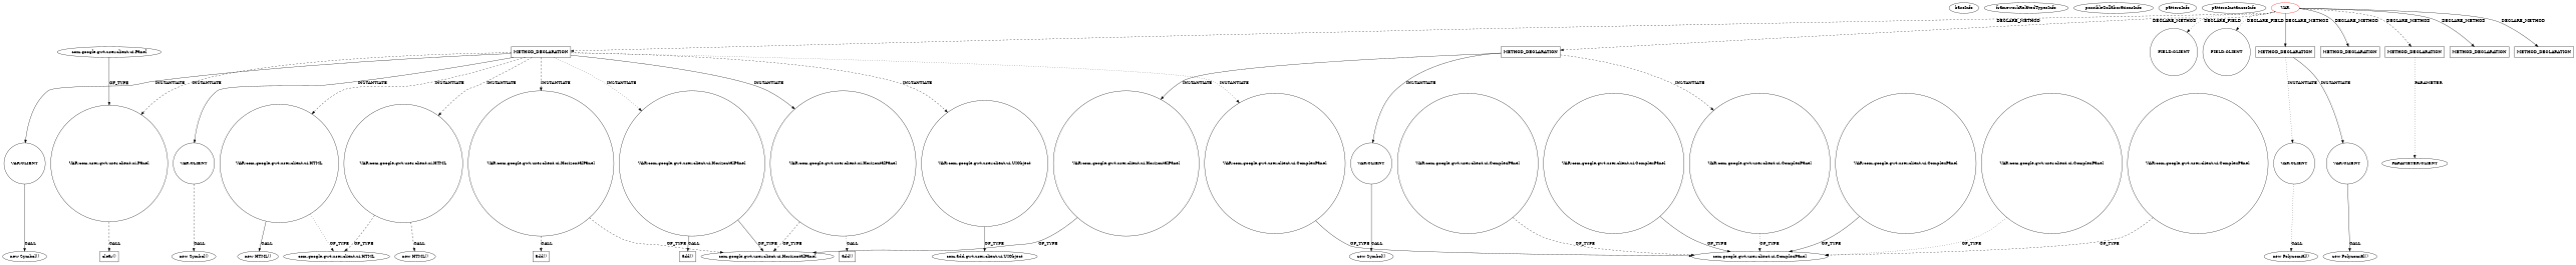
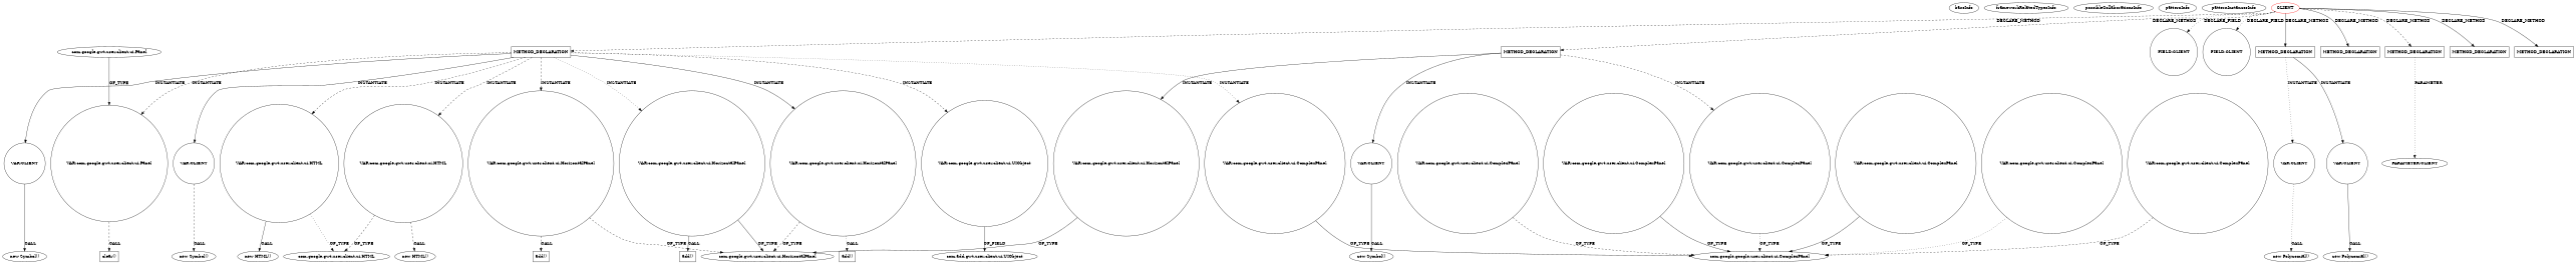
  digraph {
    node [isFrameworkType=false vertexType=VARIABLE_EXPRESION shape=circle]
    edge [style=solid]
    baseInfo [category=pattern graphId=845 isAnonymous=false possibleRelation=false isFrameworkType="" vertexType="" shape=""]
    frameworkRelatedTypesInfo [0="com.google.gwt.user.client.ui.HorizontalPanel" isFrameworkType="" vertexType="" shape=""]
    possibleCollaborationsInfo [isFrameworkType="" vertexType="" shape=""]
    patternInfo [frequency=2.0 patternRootClient=0 isFrameworkType="" vertexType="" shape=""]
    patternInstancesInfo [0="luxferrari-AlgebrApp~/luxferrari-AlgebrApp/AlgebrApp-master/AlgebrApp/src/org/luxferrari/algebrapp/client/SubPolynomial.java~SubPolynomial~3660" 1="luxferrari-AlgebrApp~/luxferrari-AlgebrApp/AlgebrApp-master/AlgebrApp/src/org/luxferrari/algebrapp/client/Product.java~Product~3664" isFrameworkType="" vertexType="" shape=""]
    n6 [label="new Symbol()" vertexType=CONSTRUCTOR_CALL shape=""]
    n7 [label="VAR:CLIENT"]
    n8 [label=METHOD_DECLARATION shape=box vertexType=CLIENT_METHOD_DECLARATION]
-   n9 [label="VAR:com.user.gwt.user.client.ui.Panel"]
+   n9 [label="VAR:com.google.gwt.user.client.ui.Panel"]
    n10 [label="VAR:com.google.gwt.user.client.ui.UIObject"]
    n11 [label="VAR:CLIENT"]
    n12 [label="VAR:com.google.gwt.user.client.ui.ComplexPanel"]
    n13 [label="VAR:com.google.gwt.user.client.ui.HTML"]
    n14 [label="VAR:com.google.gwt.user.client.ui.HTML"]
    n15 [label="VAR:com.google.gwt.user.client.ui.HorizontalPanel"]
    n16 [label="VAR:com.google.gwt.user.client.ui.HorizontalPanel"]
    n17 [label="VAR:com.google.gwt.user.client.ui.HorizontalPanel"]
    n18 [label="clear()" shape=box vertexType=INSIDE_CALL]
    n19 [label="com.add.gwt.user.client.ui.UIObject" vertexType=FRAMEWORK_CLASS_TYPE shape=""]
    n20 [label="new Symbol()" vertexType=CONSTRUCTOR_CALL shape=""]
-   n21 [label="com.google.gwt.user.client.ui.ComplexPanel" vertexType=FRAMEWORK_CLASS_TYPE shape=""]
+   n21 [label="com.google.google.user.client.ui.ComplexPanel" vertexType=FRAMEWORK_CLASS_TYPE shape=""]
    n22 [label="new HTML()" vertexType=CONSTRUCTOR_CALL shape=""]
    n23 [label="com.google.gwt.user.client.ui.HTML" vertexType=FRAMEWORK_CLASS_TYPE shape=""]
    n24 [label="new HTML()" vertexType=CONSTRUCTOR_CALL shape=""]
    n25 [label="com.google.gwt.user.client.ui.HorizontalPanel" vertexType=FRAMEWORK_CLASS_TYPE shape=""]
    n26 [label="add()" shape=box vertexType=INSIDE_CALL]
    n27 [label="add()" shape=box vertexType=INSIDE_CALL]
    n28 [label="add()" shape=box vertexType=INSIDE_CALL]
    n29 [label="com.google.gwt.user.client.ui.Panel" vertexType=FRAMEWORK_CLASS_TYPE shape=""]
-   n30 [color=red label=VAR vertexType=ROOT_CLIENT_CLASS_DECLARATION shape=""]
+   n30 [color=red label=CLIENT vertexType=ROOT_CLIENT_CLASS_DECLARATION shape=""]
    n31 [label="FIELD:CLIENT" vertexType=FIELD_DECLARATION]
    n32 [label="FIELD:CLIENT" vertexType=FIELD_DECLARATION]
    n33 [label=METHOD_DECLARATION shape=box vertexType=CLIENT_METHOD_DECLARATION]
    n34 [label=METHOD_DECLARATION shape=box vertexType=CLIENT_METHOD_DECLARATION]
    n35 [label=METHOD_DECLARATION shape=box vertexType=CLIENT_METHOD_DECLARATION]
    n36 [label=METHOD_DECLARATION shape=box vertexType=CLIENT_METHOD_DECLARATION]
    n37 [label=METHOD_DECLARATION shape=box vertexType=CLIENT_METHOD_DECLARATION]
    n38 [label=METHOD_DECLARATION shape=box vertexType=CLIENT_METHOD_DECLARATION]
    n39 [label="VAR:CLIENT"]
    n40 [label="VAR:CLIENT"]
    n41 [label="PARAMETER:CLIENT" vertexType=PARAMETER_DECLARATION shape=""]
    n42 [label="VAR:com.google.gwt.user.client.ui.ComplexPanel"]
    n43 [label="VAR:CLIENT"]
    n44 [label="VAR:com.google.gwt.user.client.ui.HorizontalPanel"]
    n45 [label="VAR:com.google.gwt.user.client.ui.ComplexPanel"]
    n46 [label="VAR:com.google.gwt.user.client.ui.ComplexPanel"]
    n47 [label="VAR:com.google.gwt.user.client.ui.ComplexPanel"]
    n48 [label="VAR:com.google.gwt.user.client.ui.ComplexPanel"]
    n49 [label="VAR:com.google.gwt.user.client.ui.ComplexPanel"]
    n50 [label="new Polynomial()" vertexType=CONSTRUCTOR_CALL shape=""]
    n51 [label="new Polynomial()" vertexType=CONSTRUCTOR_CALL shape=""]
    n52 [label="new Symbol()" vertexType=CONSTRUCTOR_CALL shape=""]
    n7 -> n6 [label=CALL style=dashed]
    n8 -> n7 [label=INSTANTIATE]
    n8 -> n9 [label=INSTANTIATE style=dashed]
    n8 -> n10 [label=INSTANTIATE style=dashed]
    n8 -> n11 [label=INSTANTIATE]
    n8 -> n12 [label=INSTANTIATE style=dotted]
    n8 -> n13 [label=INSTANTIATE style=dashed]
    n8 -> n14 [label=INSTANTIATE style=dashed]
    n8 -> n15 [label=INSTANTIATE style=dashed]
    n8 -> n16 [label=INSTANTIATE style=dotted]
    n8 -> n17 [label=INSTANTIATE]
    n9 -> n18 [label=CALL style=dashed]
-   n10 -> n19 [label=OF_TYPE]
+   n10 -> n19 [label=OF_FIELD]
    n11 -> n20 [label=CALL]
    n12 -> n21 [label=OF_TYPE]
    n13 -> n22 [label=CALL]
    n13 -> n23 [label=OF_TYPE style=dotted]
    n14 -> n23 [label=OF_TYPE style=dashed]
    n14 -> n24 [label=CALL style=dashed]
    n15 -> n25 [label=OF_TYPE style=dashed]
    n15 -> n26 [label=CALL style=dashed]
    n16 -> n25 [label=OF_TYPE]
    n16 -> n27 [label=CALL]
    n17 -> n25 [label=OF_TYPE style=dashed]
    n17 -> n28 [label=CALL style=dotted]
    n29 -> n9 [label=OF_TYPE]
    n30 -> n8 [label=DECLARE_METHOD style=dashed]
    n30 -> n31 [label=DECLARE_FIELD style=dotted]
    n30 -> n32 [label=DECLARE_FIELD style=dotted]
    n30 -> n33 [label=DECLARE_METHOD]
    n30 -> n34 [label=DECLARE_METHOD]
    n30 -> n35 [label=DECLARE_METHOD style=dashed]
    n30 -> n36 [label=DECLARE_METHOD style=dashed]
    n30 -> n37 [label=DECLARE_METHOD]
    n30 -> n38 [label=DECLARE_METHOD]
    n33 -> n39 [label=INSTANTIATE]
    n33 -> n40 [label=INSTANTIATE style=dotted]
    n35 -> n41 [label=PARAMETER style=dotted]
    n36 -> n42 [label=INSTANTIATE style=dashed]
    n36 -> n43 [label=INSTANTIATE]
    n36 -> n44 [label=INSTANTIATE]
    n39 -> n50 [label=CALL]
    n40 -> n51 [label=CALL style=dotted]
    n42 -> n21 [label=OF_TYPE style=dotted]
    n43 -> n52 [label=CALL]
    n44 -> n25 [label=OF_TYPE]
    n45 -> n21 [label=OF_TYPE style=dashed]
    n46 -> n21 [label=OF_TYPE style=dashed]
    n47 -> n21 [label=OF_TYPE]
    n48 -> n21 [label=OF_TYPE]
    n49 -> n21 [label=OF_TYPE style=dotted]
  }
